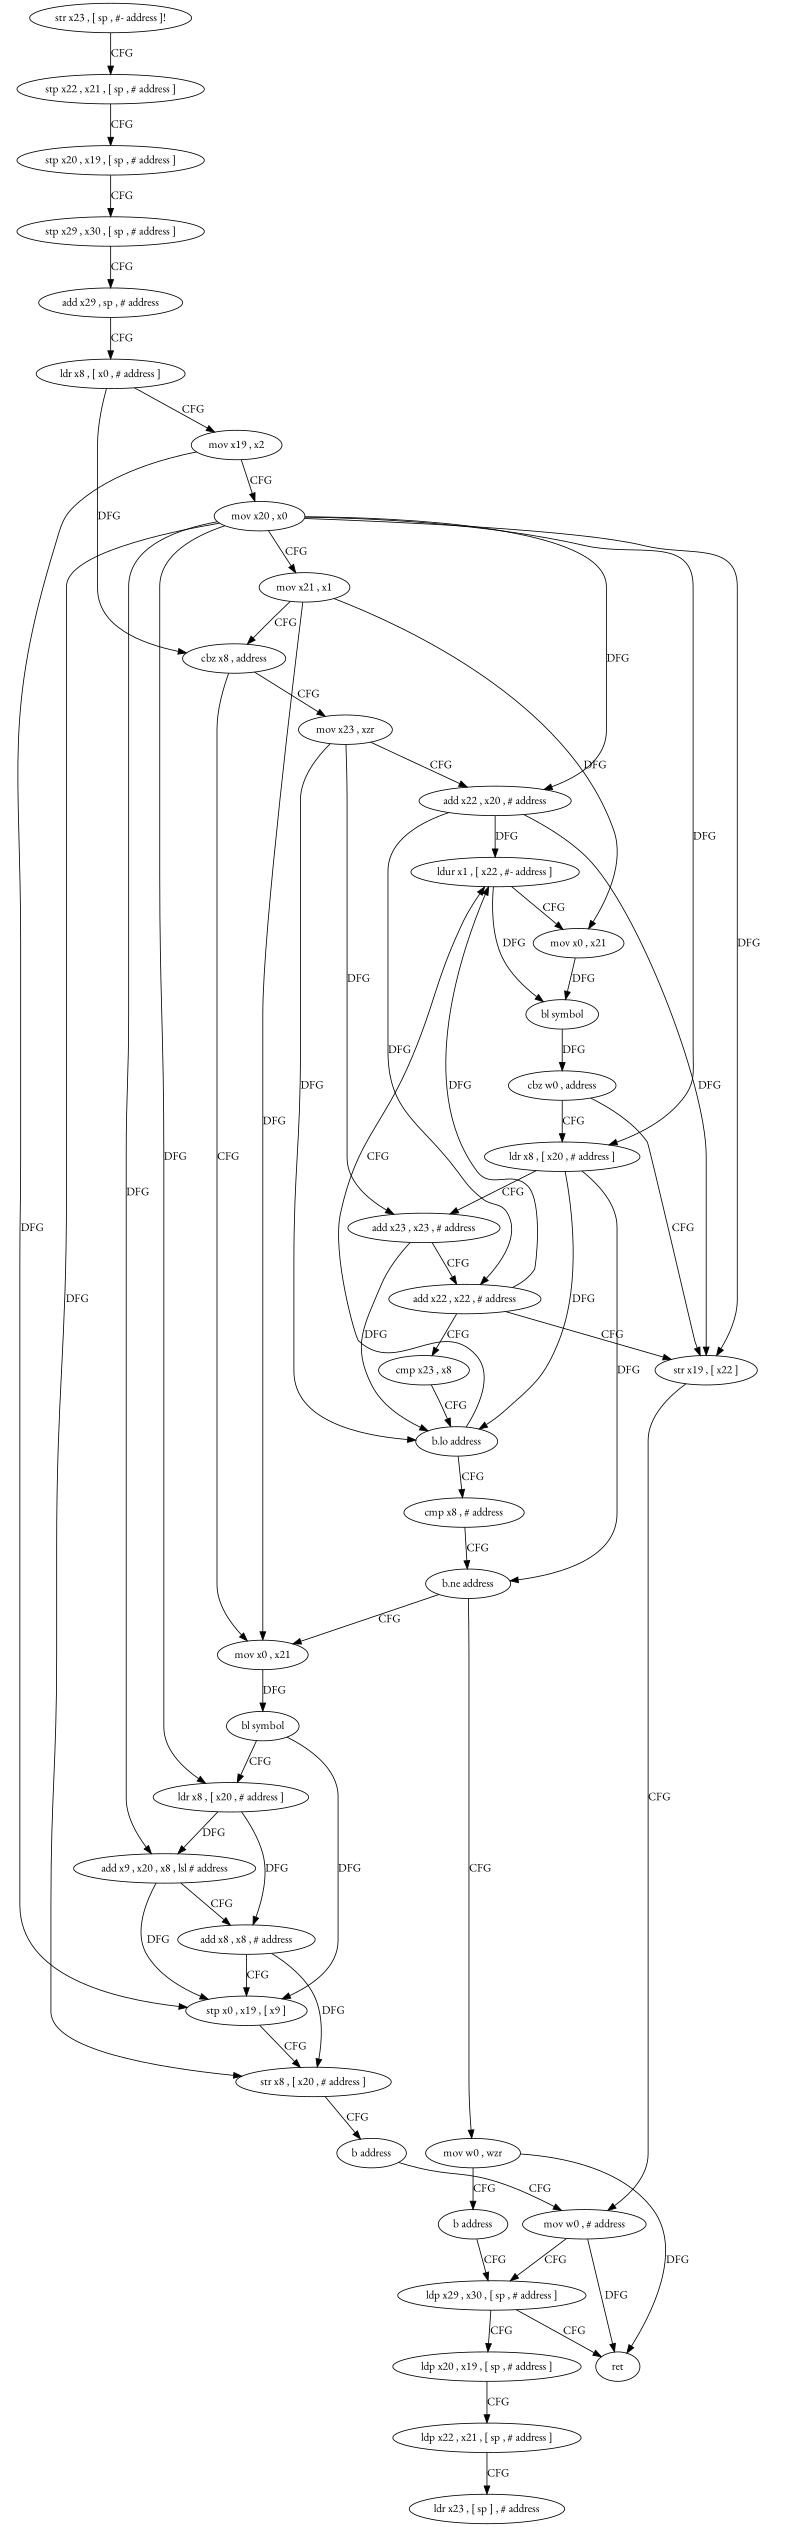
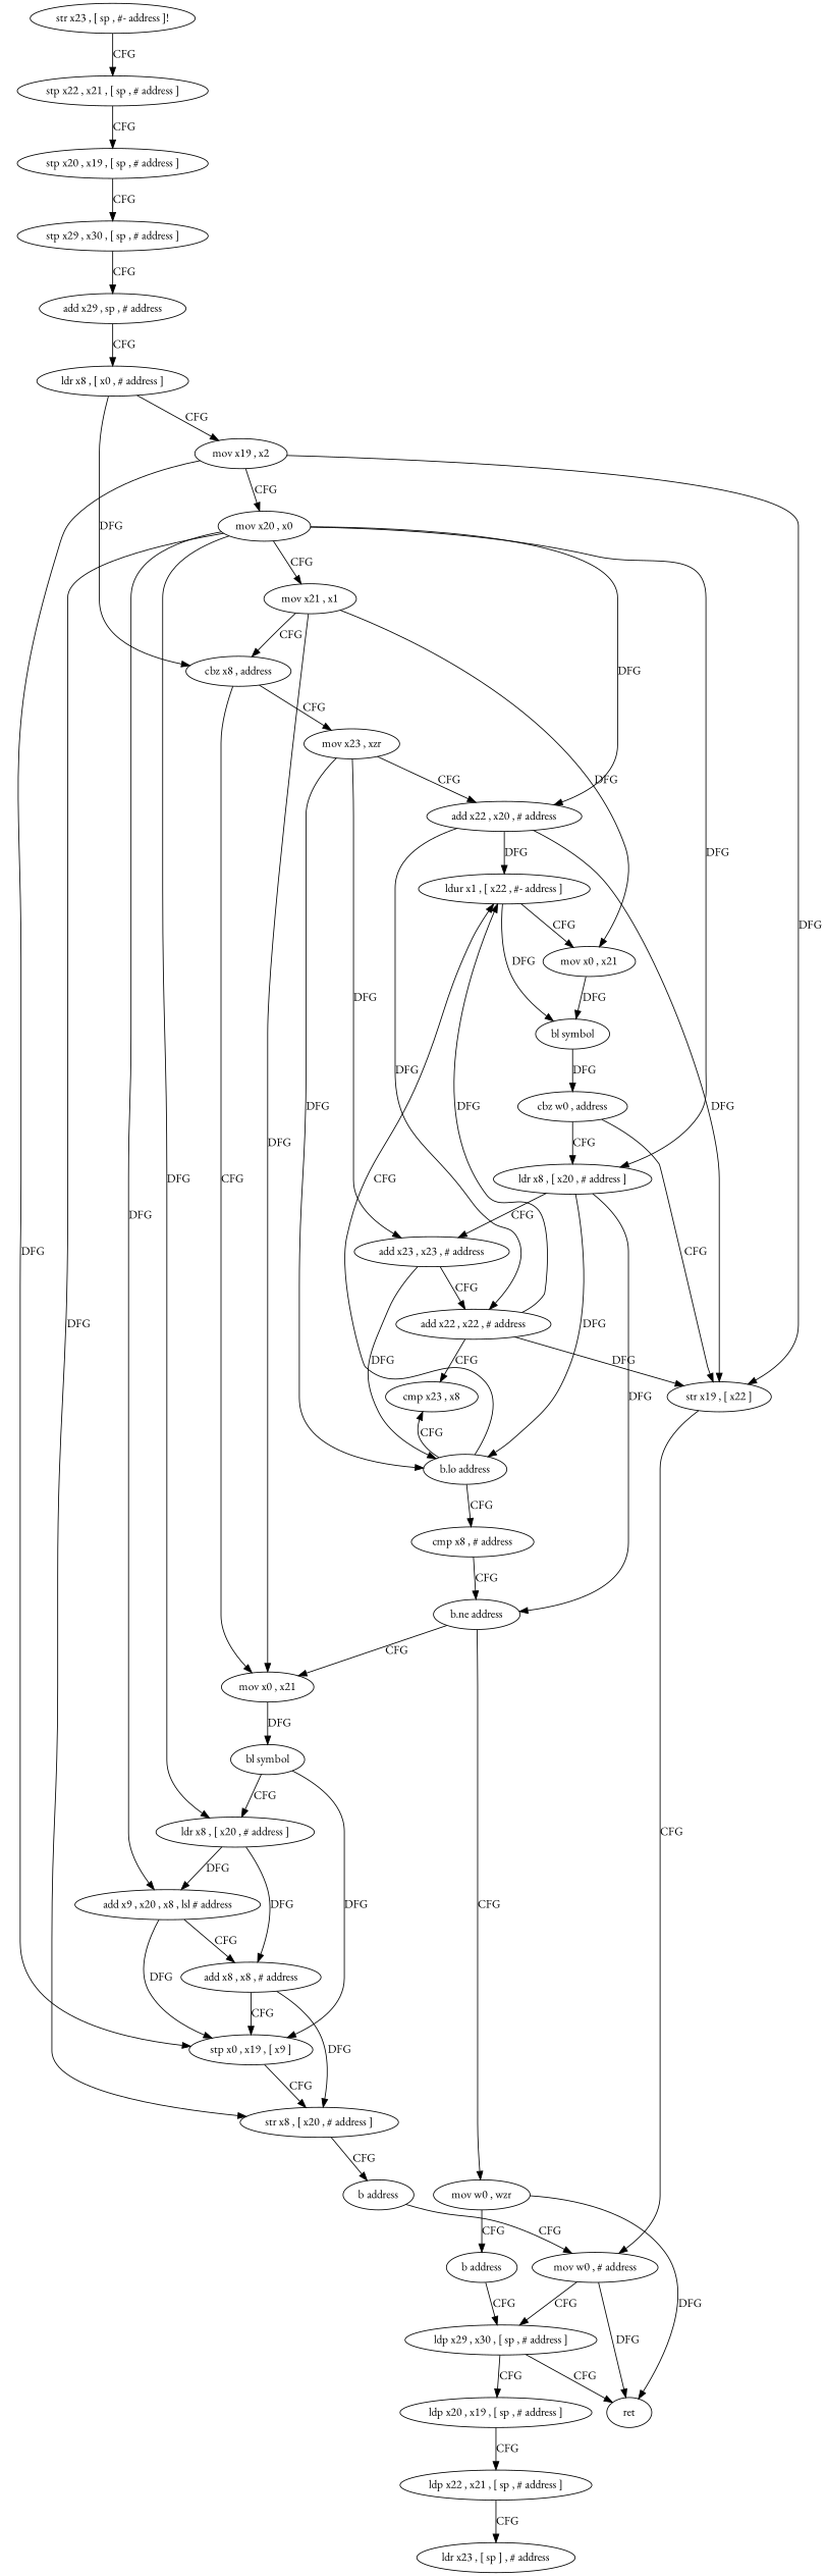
  digraph {
    fontname="EB Garamond"
    node [fontname="EB Garamond"]
    edge [fontname="EB Garamond"]
    n1 [label="str x23 , [ sp , #- address ]!"]
    n2 [label="stp x22 , x21 , [ sp , # address ]"]
    n3 [label="stp x20 , x19 , [ sp , # address ]"]
    n4 [label="stp x29 , x30 , [ sp , # address ]"]
    n5 [label="add x29 , sp , # address"]
    n6 [label="ldr x8 , [ x0 , # address ]"]
    n7 [label="mov x19 , x2"]
    n8 [label="cbz x8 , address"]
    n9 [label="mov x20 , x0"]
    n10 [label="stp x0 , x19 , [ x9 ]"]
    n11 [label="str x19 , [ x22 ]"]
    n12 [label="mov x0 , x21"]
    n13 [label="mov x23 , xzr"]
    n14 [label="mov x21 , x1"]
    n15 [label="ldr x8 , [ x20 , # address ]"]
    n16 [label="add x9 , x20 , x8 , lsl # address"]
    n17 [label="str x8 , [ x20 , # address ]"]
    n18 [label="add x22 , x20 , # address"]
    n19 [label="ldr x8 , [ x20 , # address ]"]
    n20 [label="mov w0 , # address"]
    n21 [label="mov x0 , x21"]
    n22 [label="add x8 , x8 , # address"]
    n23 [label="b address"]
    n24 [label="ldur x1 , [ x22 , #- address ]"]
    n25 [label="add x22 , x22 , # address"]
    n26 [label="add x23 , x23 , # address"]
    n27 [label="b.lo address"]
    n28 [label="b.ne address"]
    n29 [label="bl symbol"]
    n30 [label="bl symbol"]
    n31 [label="cmp x8 , # address"]
    n32 [label="ldp x29 , x30 , [ sp , # address ]"]
    n33 [label=ret]
    n34 [label="ldp x20 , x19 , [ sp , # address ]"]
    n35 [label="cmp x23 , x8"]
    n36 [label="cbz w0 , address"]
    n37 [label="ldp x22 , x21 , [ sp , # address ]"]
    n38 [label="mov w0 , wzr"]
    n39 [label="b address"]
    n40 [label="ldr x23 , [ sp ] , # address"]
    n1 -> n2 [label=CFG]
    n2 -> n3 [label=CFG]
    n3 -> n4 [label=CFG]
    n4 -> n5 [label=CFG]
    n5 -> n6 [label=CFG]
    n6 -> n7 [label=CFG]
    n6 -> n8 [label=DFG]
    n7 -> n9 [label=CFG]
    n7 -> n10 [label=DFG]
-   n9 -> n11 [label=DFG]
+   n7 -> n11 [label=DFG]
    n8 -> n12 [label=CFG]
    n8 -> n13 [label=CFG]
    n9 -> n14 [label=CFG]
    n9 -> n15 [label=DFG]
    n9 -> n16 [label=DFG]
    n9 -> n17 [label=DFG]
    n9 -> n18 [label=DFG]
    n9 -> n19 [label=DFG]
    n10 -> n17 [label=CFG]
    n11 -> n20 [label=CFG]
    n12 -> n29 [label=DFG]
    n13 -> n18 [label=CFG]
    n13 -> n26 [label=DFG]
    n13 -> n27 [label=DFG]
    n14 -> n8 [label=CFG]
    n14 -> n12 [label=DFG]
    n14 -> n21 [label=DFG]
    n15 -> n16 [label=DFG]
    n15 -> n22 [label=DFG]
    n16 -> n10 [label=DFG]
    n16 -> n22 [label=CFG]
    n17 -> n23 [label=CFG]
    n18 -> n11 [label=DFG]
    n18 -> n24 [label=DFG]
    n18 -> n25 [label=DFG]
    n19 -> n26 [label=CFG]
    n19 -> n27 [label=DFG]
    n19 -> n28 [label=DFG]
    n20 -> n32 [label=CFG]
    n20 -> n33 [label=DFG]
    n21 -> n30 [label=DFG]
    n22 -> n10 [label=CFG]
    n22 -> n17 [label=DFG]
    n23 -> n20 [label=CFG]
    n24 -> n21 [label=CFG]
    n24 -> n30 [label=DFG]
-   n25 -> n11 [label=CFG]
+   n25 -> n11 [label=DFG]
    n25 -> n24 [label=DFG]
    n25 -> n35 [label=CFG]
    n26 -> n25 [label=CFG]
    n26 -> n27 [label=DFG]
    n27 -> n24 [label=CFG]
    n27 -> n31 [label=CFG]
    n28 -> n12 [label=CFG]
    n28 -> n38 [label=CFG]
    n29 -> n10 [label=DFG]
    n29 -> n15 [label=CFG]
    n30 -> n36 [label=DFG]
    n31 -> n28 [label=CFG]
    n32 -> n33 [label=CFG]
    n32 -> n34 [label=CFG]
    n34 -> n37 [label=CFG]
-   n35 -> n27 [label=CFG]
+   n27 -> n35 [label=CFG]
    n36 -> n11 [label=CFG]
    n36 -> n19 [label=CFG]
    n37 -> n40 [label=CFG]
    n38 -> n33 [label=DFG]
    n38 -> n39 [label=CFG]
    n39 -> n32 [label=CFG]
  }
